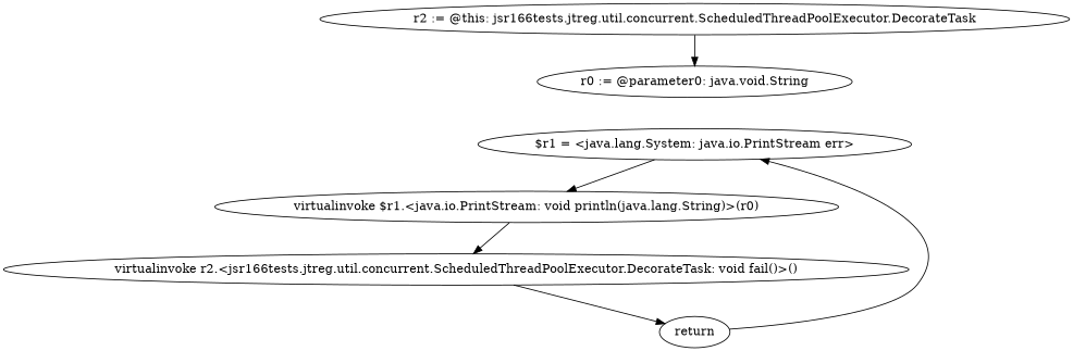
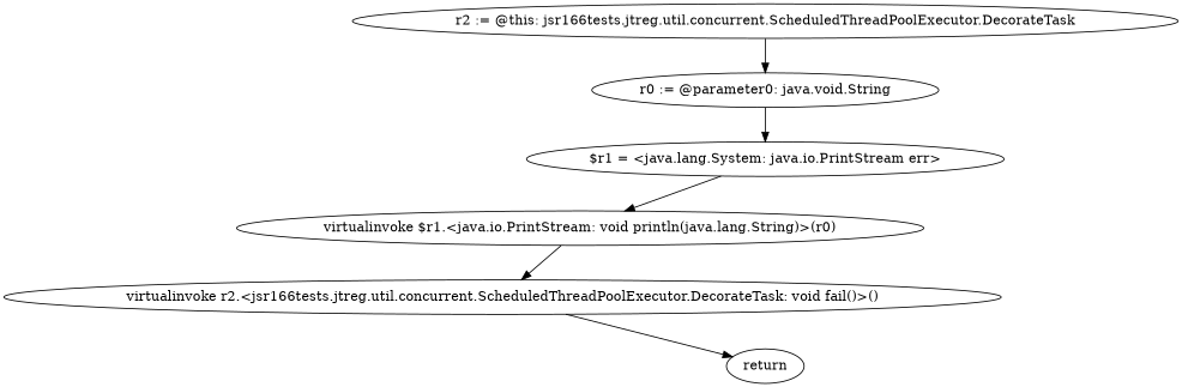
  digraph {
    n1 [label="r0 := @parameter0: java.void.String"]
    "r2 := @this: jsr166tests.jtreg.util.concurrent.ScheduledThreadPoolExecutor.DecorateTask"
    "$r1 = <java.lang.System: java.io.PrintStream err>"
    "virtualinvoke $r1.<java.io.PrintStream: void println(java.lang.String)>(r0)"
    "virtualinvoke r2.<jsr166tests.jtreg.util.concurrent.ScheduledThreadPoolExecutor.DecorateTask: void fail()>()"
    return
-   return -> "$r1 = <java.lang.System: java.io.PrintStream err>"
+   n1 -> "$r1 = <java.lang.System: java.io.PrintStream err>"
    "r2 := @this: jsr166tests.jtreg.util.concurrent.ScheduledThreadPoolExecutor.DecorateTask" -> n1
    "$r1 = <java.lang.System: java.io.PrintStream err>" -> "virtualinvoke $r1.<java.io.PrintStream: void println(java.lang.String)>(r0)"
    "virtualinvoke $r1.<java.io.PrintStream: void println(java.lang.String)>(r0)" -> "virtualinvoke r2.<jsr166tests.jtreg.util.concurrent.ScheduledThreadPoolExecutor.DecorateTask: void fail()>()"
    "virtualinvoke r2.<jsr166tests.jtreg.util.concurrent.ScheduledThreadPoolExecutor.DecorateTask: void fail()>()" -> return
  }
